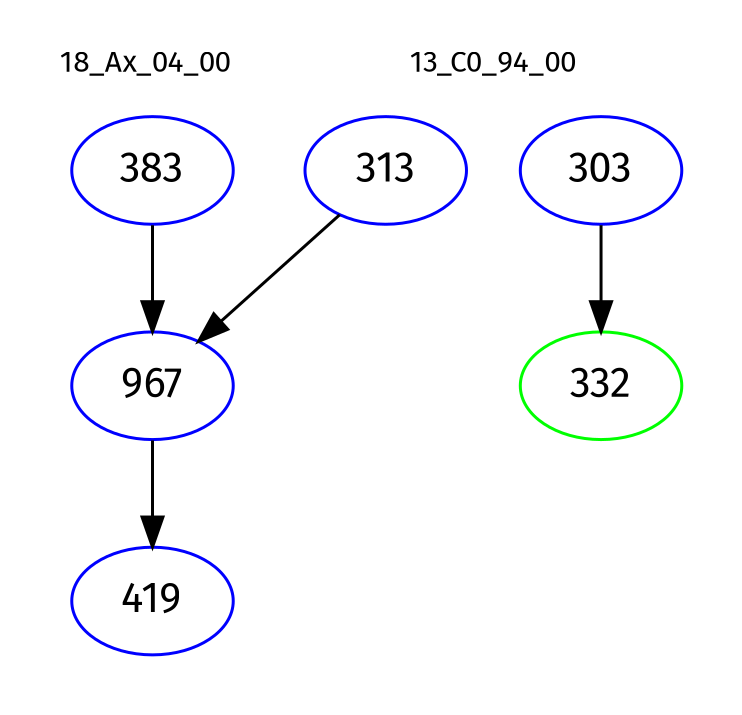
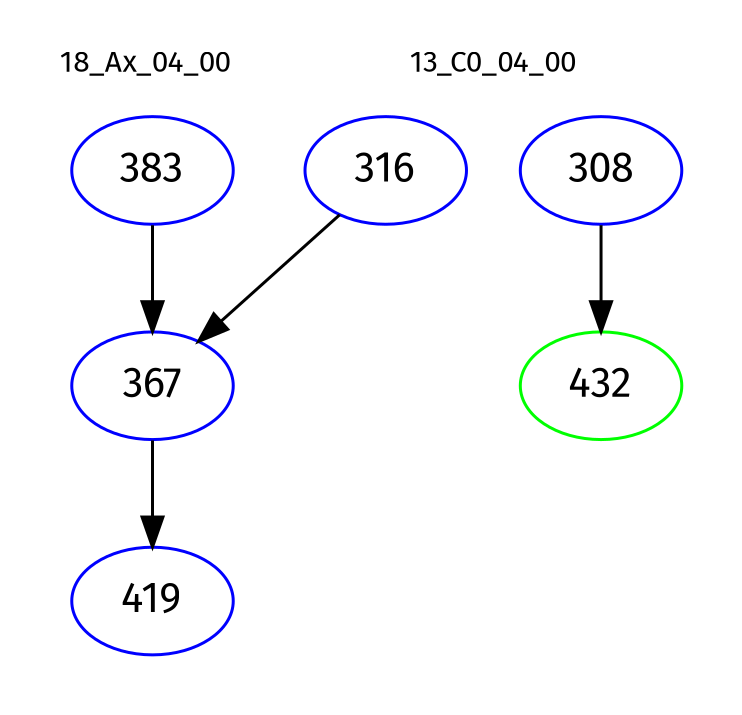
  digraph {
    fontname="Fira Sans"
    node [color=blue fontname="Fira Sans"]
    edge [color=black fontname="Fira Sans"]
    n1 [label=383]
-   n2 [label=967]
+   n2 [label=367]
    n3 [label=419]
-   n4 [label=313]
-   n5 [label=303]
-   n6 [color=green label=332]
+   n4 [label=316]
+   n5 [label=308]
+   n6 [color=green label=432]
    subgraph cluster_1 {
      color=white
      fontsize=10
      label="18_Ax_04_00"
      n1
      n2
      n3
    }
    subgraph cluster_2 {
      color=white
      fontsize=10
-     label="13_C0_94_00"
+     label="13_C0_04_00"
      n4
      n5
      n6
    }
    n1 -> n2
    n2 -> n3
    n4 -> n2
    n5 -> n6
  }
